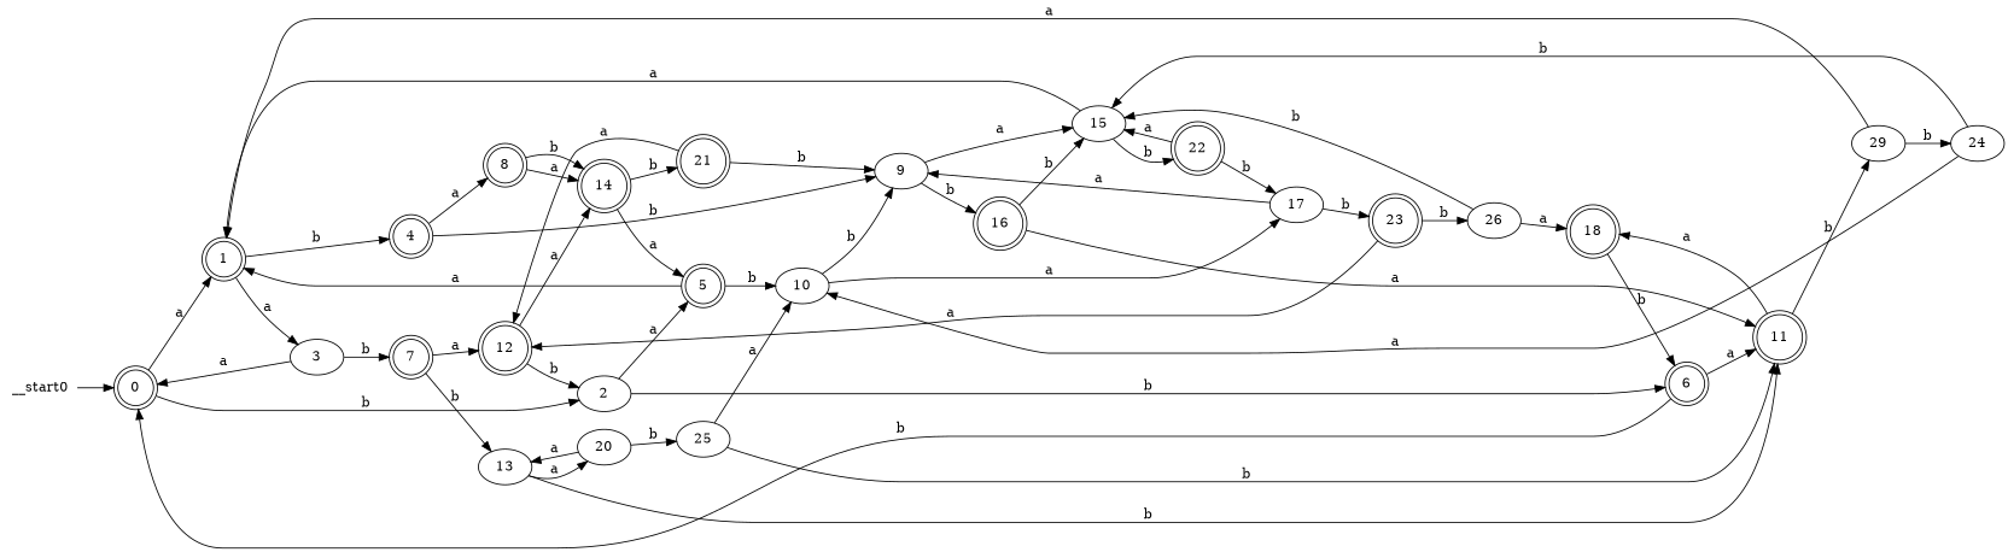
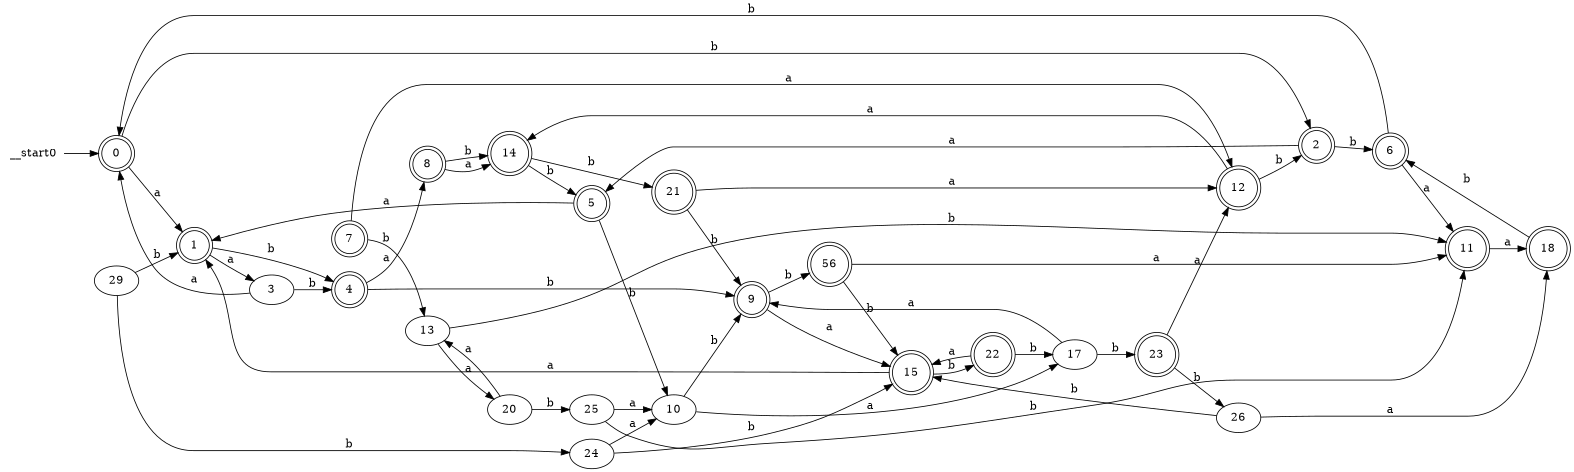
  digraph {
    rankdir=LR
    node [shape=doublecircle]
    __start0 [shape=none]
    0
    1
-   2 [shape=ellipse]
+   2
    3 [shape=""]
    4
    5
    6
    7
    8
-   9 [shape=ellipse]
+   9
    10 [shape=""]
    11
    12
    13 [shape=""]
    14
-   15 [shape=ellipse]
-   16
+   15
+   16 [label=56]
    17 [shape=""]
    18
    n21 [label=29 shape=""]
    20 [shape=""]
    21
    22
    23
    24 [shape=ellipse]
    25 [shape=""]
    26 [shape=""]
    __start0 -> 0
    0 -> 1 [label=a]
    0 -> 2 [label=b]
    1 -> 3 [label=a]
    1 -> 4 [label=b]
    2 -> 5 [label=a]
    2 -> 6 [label=b]
    3 -> 0 [label=a]
-   3 -> 7 [label=b]
+   3 -> 4 [label=b]
    4 -> 8 [label=a]
    4 -> 9 [label=b]
    5 -> 1 [label=a]
    5 -> 10 [label=b]
    6 -> 0 [label=b]
    6 -> 11 [label=a]
    7 -> 12 [label=a]
    7 -> 13 [label=b]
    8 -> 14 [label=a]
    8 -> 14 [label=b]
    9 -> 15 [label=a]
    9 -> 16 [label=b]
    10 -> 9 [label=b]
    10 -> 17 [label=a]
    11 -> 18 [label=a]
-   11 -> n21 [label=b]
    12 -> 2 [label=b]
    12 -> 14 [label=a]
    13 -> 11 [label=b]
    13 -> 20 [label=a]
-   14 -> 5 [label=a]
+   14 -> 5 [label=b]
    14 -> 21 [label=b]
    15 -> 1 [label=a]
    15 -> 22 [label=b]
    16 -> 11 [label=a]
    16 -> 15 [label=b]
    17 -> 9 [label=a]
    17 -> 23 [label=b]
    18 -> 6 [label=b]
-   n21 -> 1 [label=a]
+   n21 -> 1 [label=b]
    n21 -> 24 [label=b]
    20 -> 13 [label=a]
    20 -> 25 [label=b]
    21 -> 9 [label=b]
    21 -> 12 [label=a]
    22 -> 15 [label=a]
    22 -> 17 [label=b]
    23 -> 12 [label=a]
    23 -> 26 [label=b]
    24 -> 10 [label=a]
    24 -> 15 [label=b]
    25 -> 10 [label=a]
    25 -> 11 [label=b]
    26 -> 15 [label=b]
    26 -> 18 [label=a]
  }
